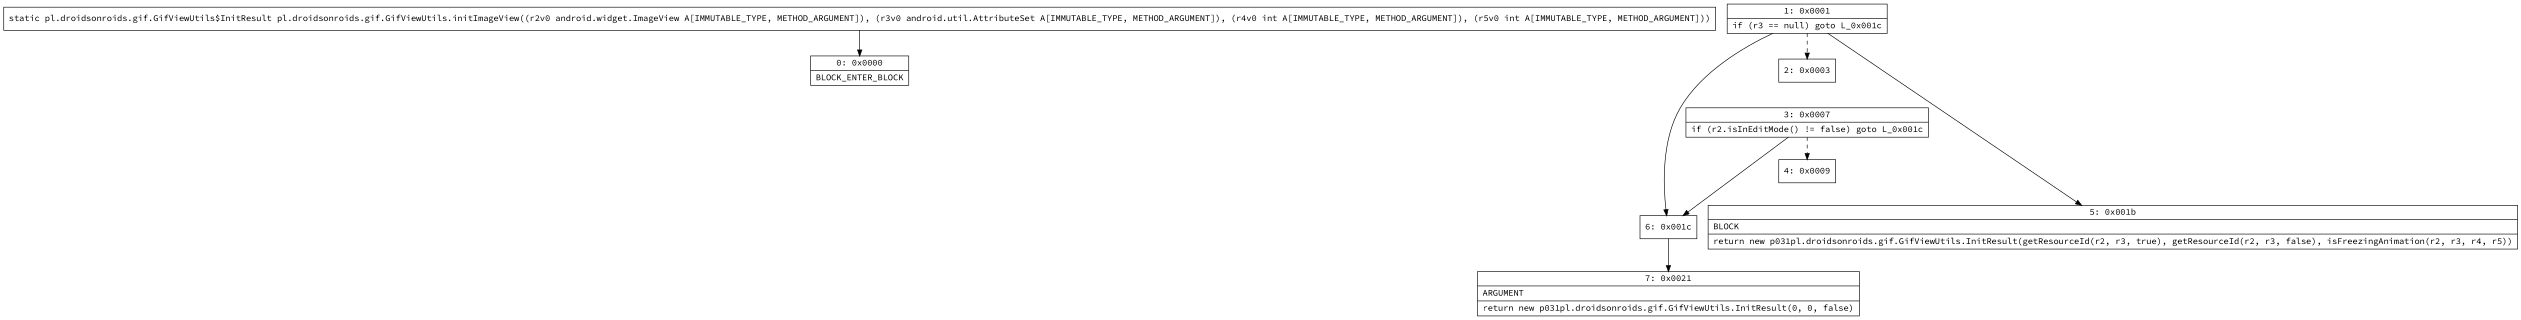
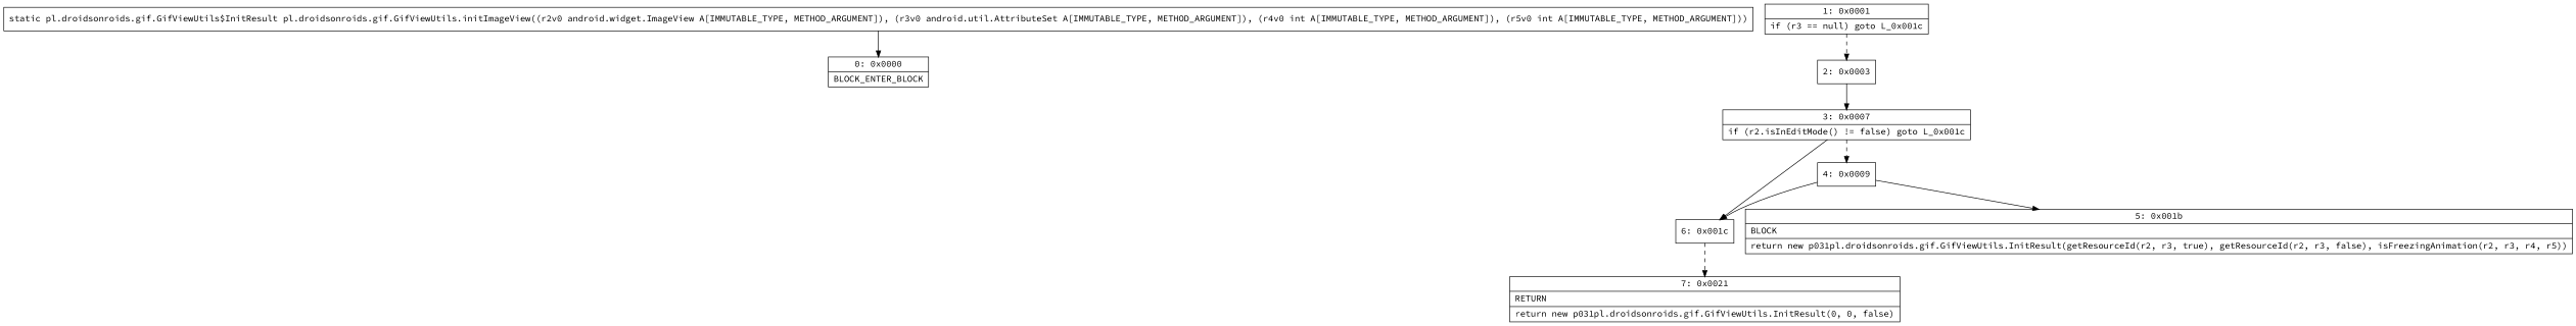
  digraph {
    fontname="Source Code Pro"
    node [fontname="Source Code Pro" shape=record]
    edge [fontname="Source Code Pro"]
    n1 [label="{0\:\ 0x0000|BLOCK_ENTER_BLOCK\l}"]
    n2 [label="{1\:\ 0x0001|if (r3 == null) goto L_0x001c\l}"]
    n3 [label="{2\:\ 0x0003}"]
    n4 [label="{6\:\ 0x001c}"]
    n5 [label="{3\:\ 0x0007|if (r2.isInEditMode() != false) goto L_0x001c\l}"]
-   n6 [label="{7\:\ 0x0021|ARGUMENT\l|return new p031pl.droidsonroids.gif.GifViewUtils.InitResult(0, 0, false)\l}"]
+   n6 [label="{7\:\ 0x0021|RETURN\l|return new p031pl.droidsonroids.gif.GifViewUtils.InitResult(0, 0, false)\l}"]
    n7 [label="{4\:\ 0x0009}"]
    n8 [label="{5\:\ 0x001b|BLOCK\l|return new p031pl.droidsonroids.gif.GifViewUtils.InitResult(getResourceId(r2, r3, true), getResourceId(r2, r3, false), isFreezingAnimation(r2, r3, r4, r5))\l}"]
    n9 [label="{static pl.droidsonroids.gif.GifViewUtils$InitResult pl.droidsonroids.gif.GifViewUtils.initImageView((r2v0 android.widget.ImageView A[IMMUTABLE_TYPE, METHOD_ARGUMENT]), (r3v0 android.util.AttributeSet A[IMMUTABLE_TYPE, METHOD_ARGUMENT]), (r4v0 int A[IMMUTABLE_TYPE, METHOD_ARGUMENT]), (r5v0 int A[IMMUTABLE_TYPE, METHOD_ARGUMENT])) }"]
    n2 -> n3 [style=dashed]
-   n2 -> n4
-   n4 -> n6
+   n7 -> n4
+   n3 -> n5
+   n4 -> n6 [style=dashed]
    n5 -> n4
    n5 -> n7 [style=dashed]
-   n2 -> n8
+   n7 -> n8
    n9 -> n1
  }
